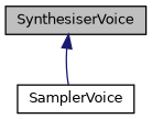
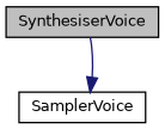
  digraph {
    fontname="DejaVu Sans"
    node [color=black fontname="DejaVu Sans" fontsize=10 shape=record]
    n1 [fillcolor=grey75 fontcolor=black height=0.2 label=SynthesiserVoice style=filled width=0.4]
    n2 [height=0.2 label=SamplerVoice width=0.4]
-   n1 -> n2 [color=midnightblue dir=back fontname="DejaVu Sans" fontsize=10 labelfontname=Helvetica labelfontsize=10 style=solid]
+   n2 -> n1 [color=midnightblue dir=back fontname="DejaVu Sans" fontsize=10 labelfontname=Helvetica labelfontsize=10 style=solid]
  }
